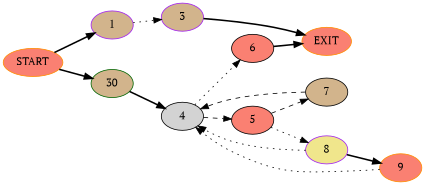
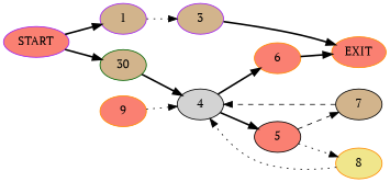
  digraph {
    fontname="PT Serif"
    rankdir=LR
    node [color=darkorange fillcolor=salmon fontname="PT Serif" style=filled]
    edge [fontname="PT Serif" style=bold]
-   n1 [label=START]
+   n1 [color=purple label=START]
    1 [color=purple fillcolor=tan]
    n3 [color=darkgreen fillcolor=tan label=30]
    3 [color=purple fillcolor=tan]
    4 [color=black fillcolor=lightgrey]
    n6 [label=EXIT]
    5 [color=black]
-   6 [color=black]
+   6
    7 [color=black fillcolor=tan]
-   8 [color=purple fillcolor=khaki]
+   8 [fillcolor=khaki]
    9
    n1 -> 1
    n1 -> n3
    1 -> 3 [style=dotted]
    n3 -> 4
    3 -> n6
-   4 -> 5 [style=dashed]
-   4 -> 6 [style=dotted]
+   4 -> 5
+   4 -> 6
    5 -> 7 [style=dashed]
    5 -> 8 [style=dotted]
    6 -> n6
    7 -> 4 [style=dashed]
    8 -> 4 [style=dotted]
-   8 -> 9
    9 -> 4 [style=dotted]
  }
